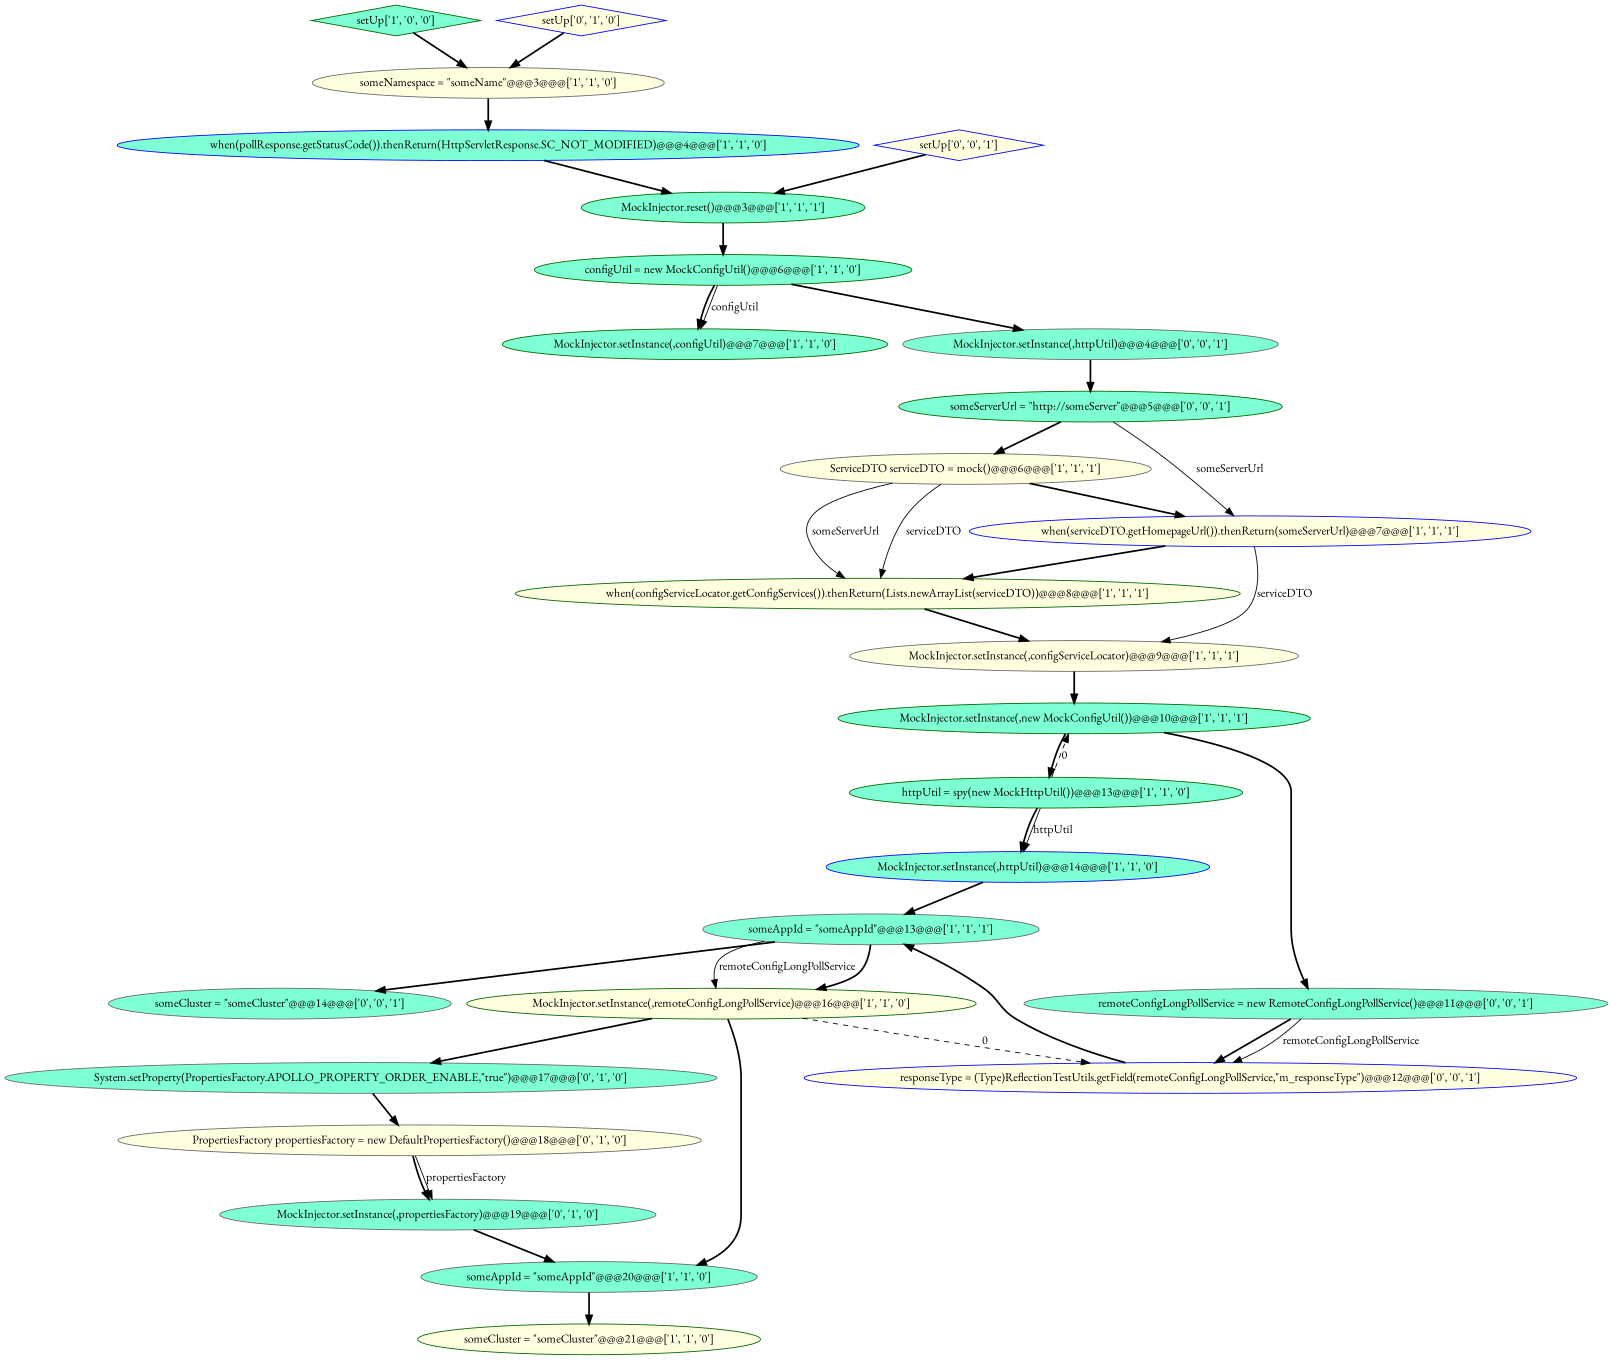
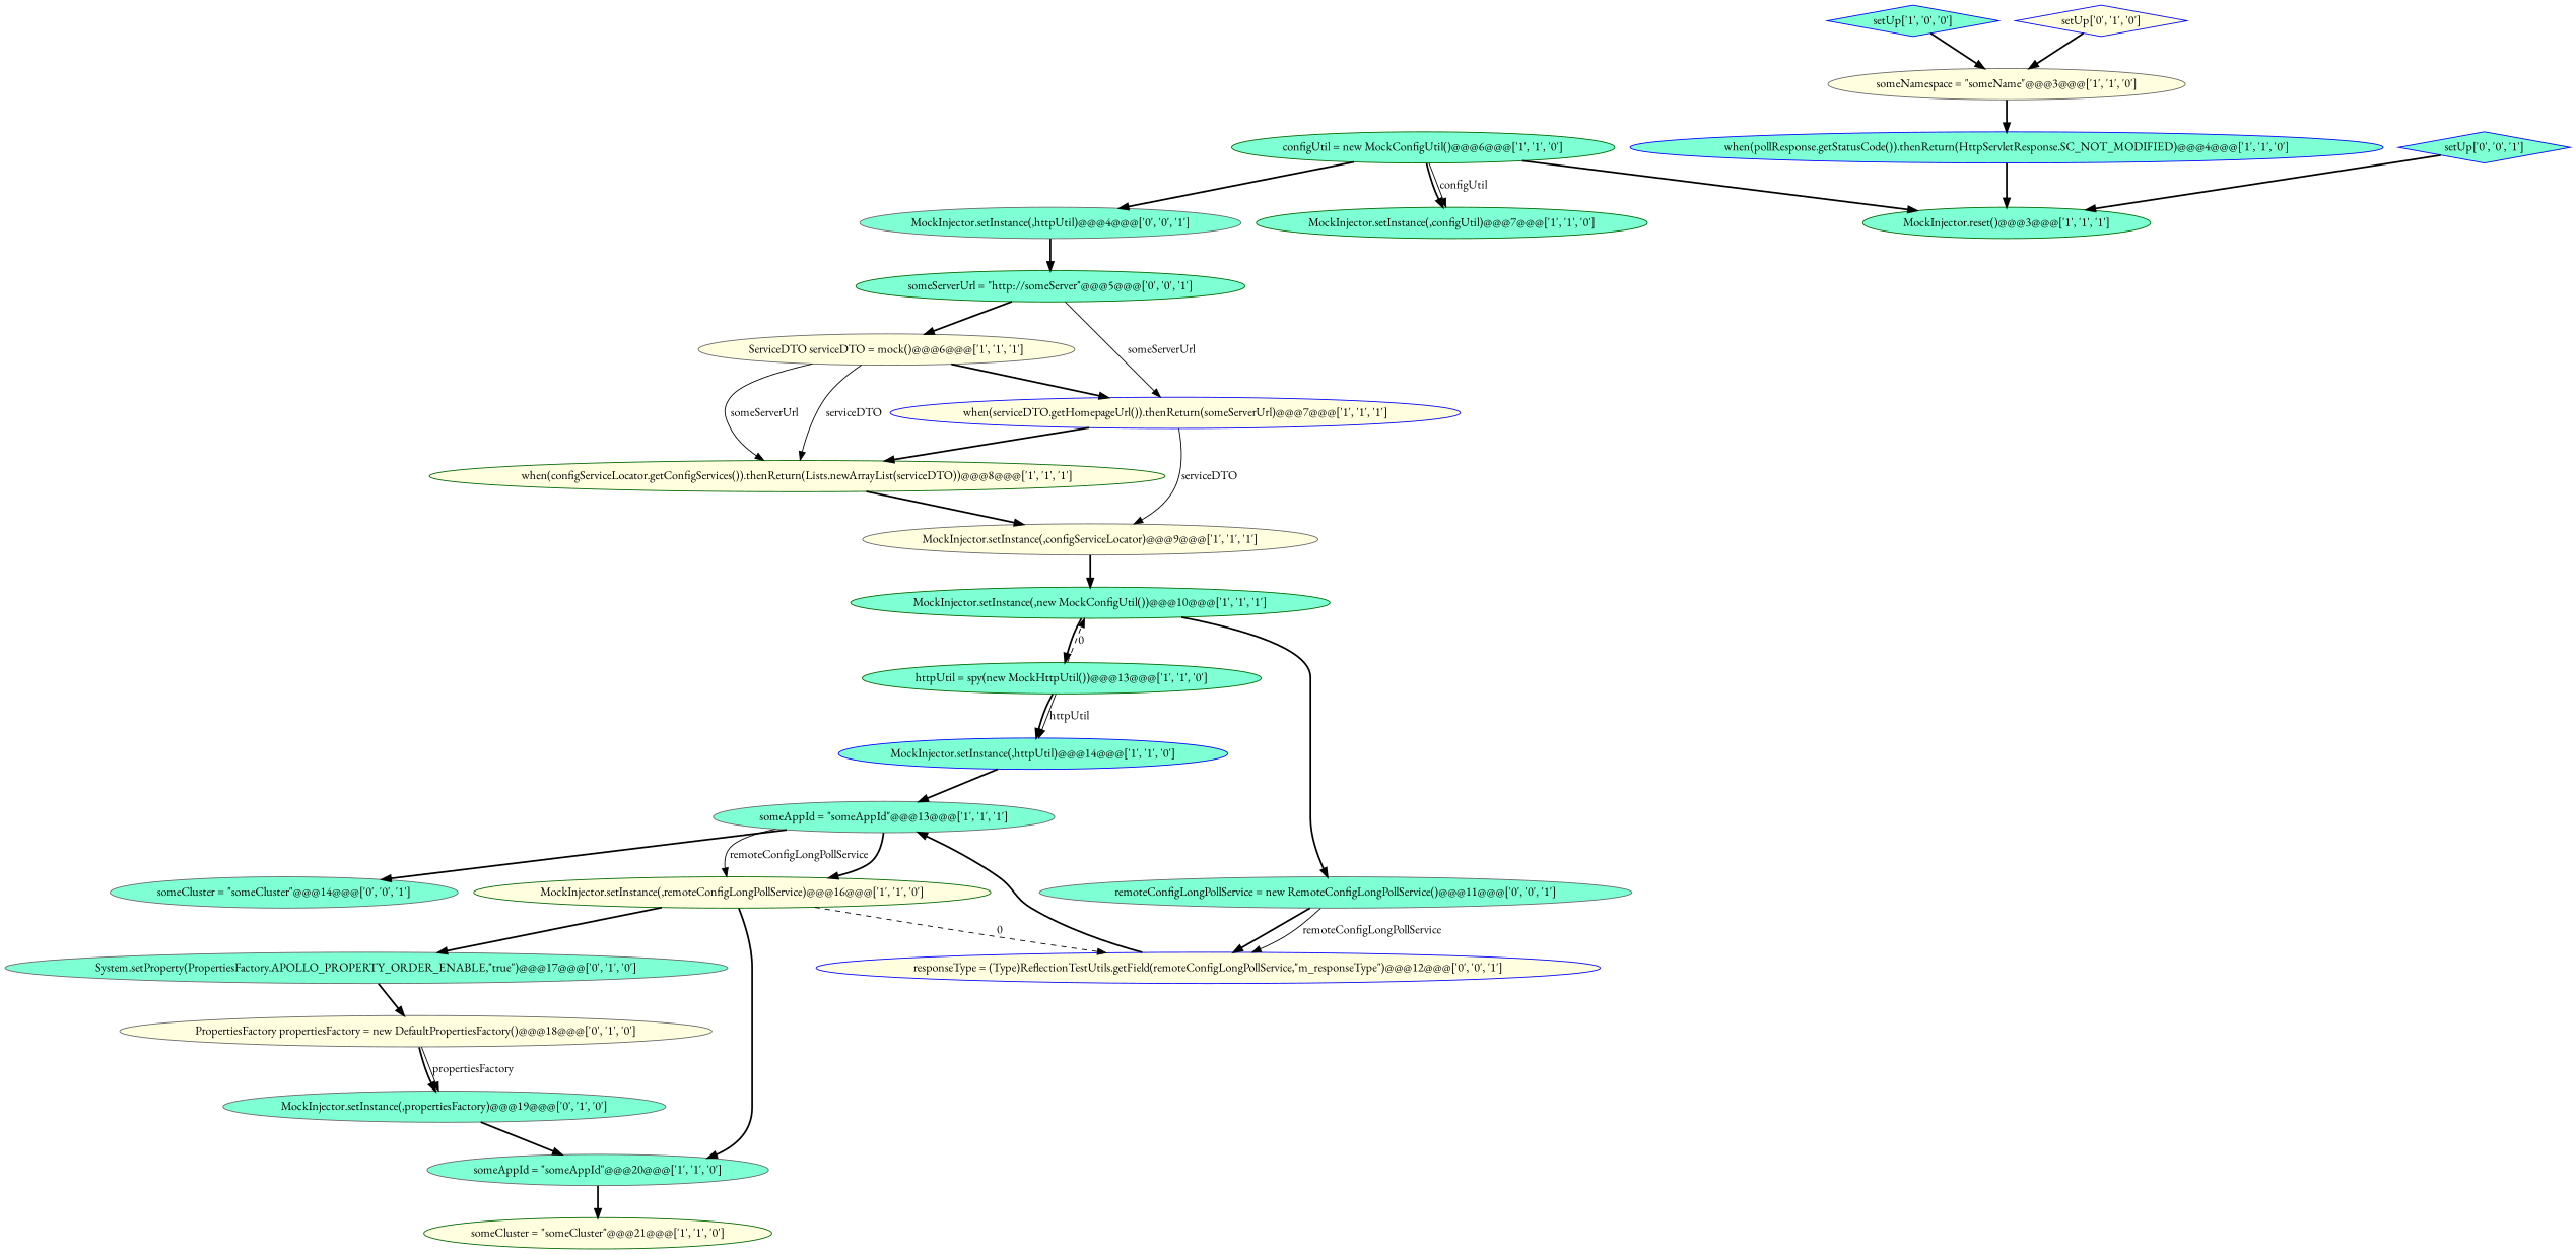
  digraph {
    fontname="EB Garamond"
    node [color=gray40 fillcolor=aquamarine fontname="EB Garamond" shape=ellipse style=filled]
    edge [fontname="EB Garamond" style=bold]
    n1 [fillcolor=lightyellow label="ServiceDTO serviceDTO = mock()@@@6@@@['1', '1', '1']"]
    n2 [color=blue fillcolor=lightyellow label="when(serviceDTO.getHomepageUrl()).thenReturn(someServerUrl)@@@7@@@['1', '1', '1']"]
    n3 [color=darkgreen fillcolor=lightyellow label="when(configServiceLocator.getConfigServices()).thenReturn(Lists.newArrayList(serviceDTO))@@@8@@@['1', '1', '1']"]
    n4 [fillcolor=lightyellow label="MockInjector.setInstance(,configServiceLocator)@@@9@@@['1', '1', '1']"]
    n5 [color=darkgreen label="MockInjector.setInstance(,configUtil)@@@7@@@['1', '1', '0']"]
    n6 [color=darkgreen label="httpUtil = spy(new MockHttpUtil())@@@13@@@['1', '1', '0']"]
    n7 [color=darkgreen label="MockInjector.setInstance(,new MockConfigUtil())@@@10@@@['1', '1', '1']"]
    n8 [color=blue label="MockInjector.setInstance(,httpUtil)@@@14@@@['1', '1', '0']"]
    n9 [label="remoteConfigLongPollService = new RemoteConfigLongPollService()@@@11@@@['0', '0', '1']"]
    n10 [label="someAppId = \"someAppId\"@@@13@@@['1', '1', '1']"]
    n11 [color=darkgreen fillcolor=lightyellow label="MockInjector.setInstance(,remoteConfigLongPollService)@@@16@@@['1', '1', '0']"]
    n12 [label="System.setProperty(PropertiesFactory.APOLLO_PROPERTY_ORDER_ENABLE,\"true\")@@@17@@@['0', '1', '0']"]
    n13 [label="someAppId = \"someAppId\"@@@20@@@['1', '1', '0']"]
    n14 [color=blue fillcolor=lightyellow label="responseType = (Type)ReflectionTestUtils.getField(remoteConfigLongPollService,\"m_responseType\")@@@12@@@['0', '0', '1']"]
    n15 [fillcolor=lightyellow label="PropertiesFactory propertiesFactory = new DefaultPropertiesFactory()@@@18@@@['0', '1', '0']"]
    n16 [color=darkgreen fillcolor=lightyellow label="someCluster = \"someCluster\"@@@21@@@['1', '1', '0']"]
-   n17 [color=darkgreen label="setUp['1', '0', '0']" shape=diamond]
+   n17 [color=blue label="setUp['1', '0', '0']" shape=diamond]
    n18 [fillcolor=lightyellow label="someNamespace = \"someName\"@@@3@@@['1', '1', '0']"]
    n19 [color=blue label="when(pollResponse.getStatusCode()).thenReturn(HttpServletResponse.SC_NOT_MODIFIED)@@@4@@@['1', '1', '0']"]
    n20 [color=darkgreen label="configUtil = new MockConfigUtil()@@@6@@@['1', '1', '0']"]
    n21 [label="MockInjector.setInstance(,httpUtil)@@@4@@@['0', '0', '1']"]
    n22 [color=darkgreen label="MockInjector.reset()@@@3@@@['1', '1', '1']"]
    n23 [color=blue fillcolor=lightyellow label="setUp['0', '1', '0']" shape=diamond]
    n24 [label="someCluster = \"someCluster\"@@@14@@@['0', '0', '1']"]
    n25 [color=darkgreen label="someServerUrl = \"http://someServer\"@@@5@@@['0', '0', '1']"]
    n26 [label="MockInjector.setInstance(,propertiesFactory)@@@19@@@['0', '1', '0']"]
-   n27 [color=blue fillcolor=lightyellow label="setUp['0', '0', '1']" shape=diamond]
+   n27 [color=blue label="setUp['0', '0', '1']" shape=diamond]
    n1 -> n2
    n1 -> n3 [label=someServerUrl style=solid]
    n1 -> n3 [label=serviceDTO style=solid]
    n2 -> n3
    n2 -> n4 [label=serviceDTO style=solid]
    n3 -> n4
    n4 -> n7
    n6 -> n7 [label=0 style=dashed]
    n6 -> n8 [label=httpUtil style=solid]
    n6 -> n8
    n7 -> n6
    n7 -> n9
    n8 -> n10
    n9 -> n14
    n9 -> n14 [label=remoteConfigLongPollService style=solid]
    n10 -> n11
    n10 -> n11 [label=remoteConfigLongPollService style=solid]
    n10 -> n24
    n11 -> n12
    n11 -> n13
    n11 -> n14 [label=0 style=dashed]
    n12 -> n15
    n13 -> n16
    n14 -> n10
    n15 -> n26 [label=propertiesFactory style=solid]
    n15 -> n26
    n17 -> n18
    n18 -> n19
    n19 -> n22
    n20 -> n5
    n20 -> n5 [label=configUtil style=solid]
    n20 -> n21
    n21 -> n25
-   n22 -> n20
+   n20 -> n22
    n23 -> n18
    n25 -> n1
    n25 -> n2 [label=someServerUrl style=solid]
    n26 -> n13
    n27 -> n22
  }
